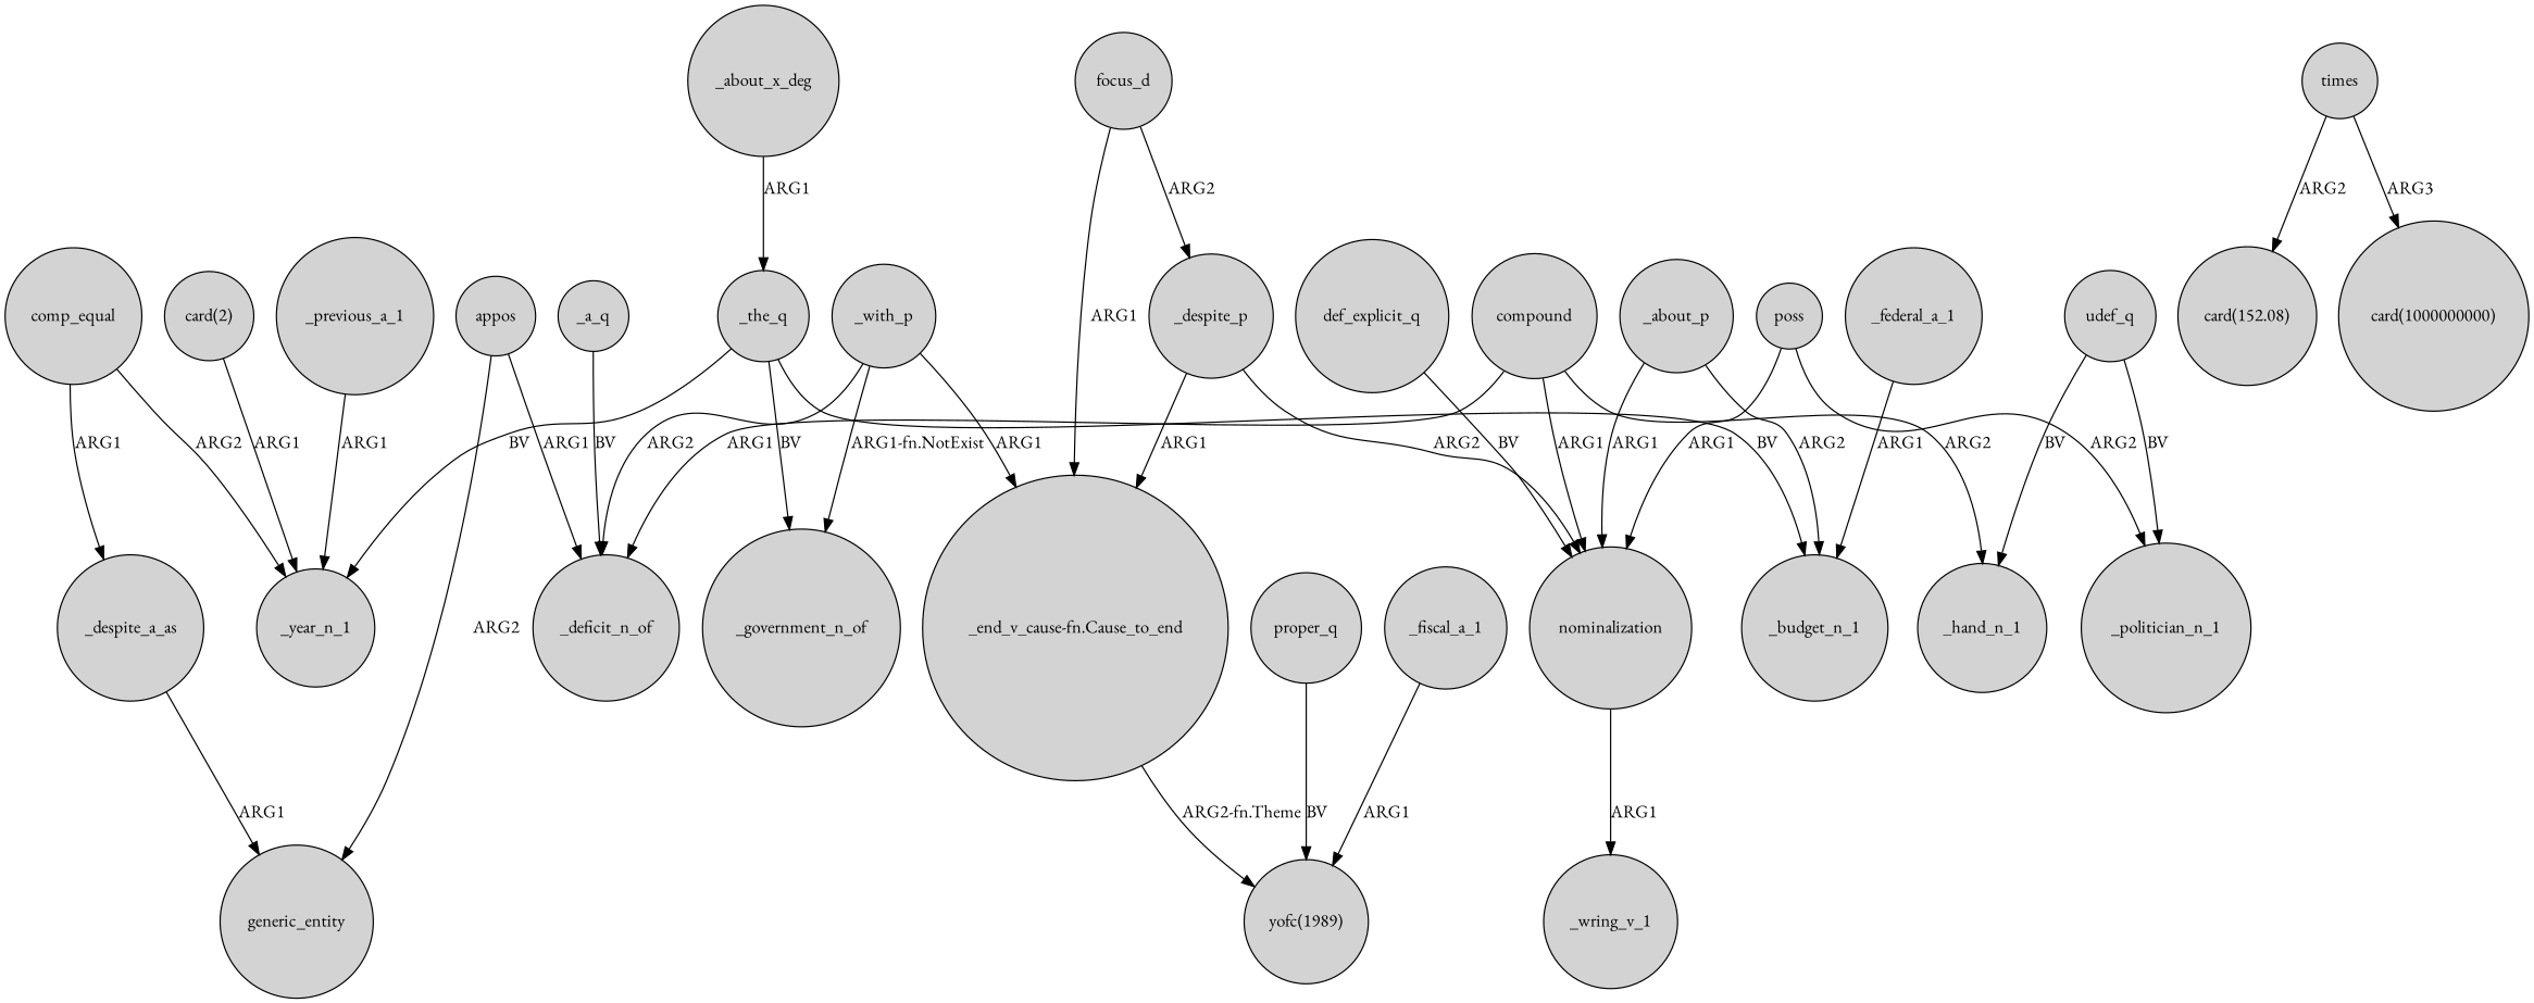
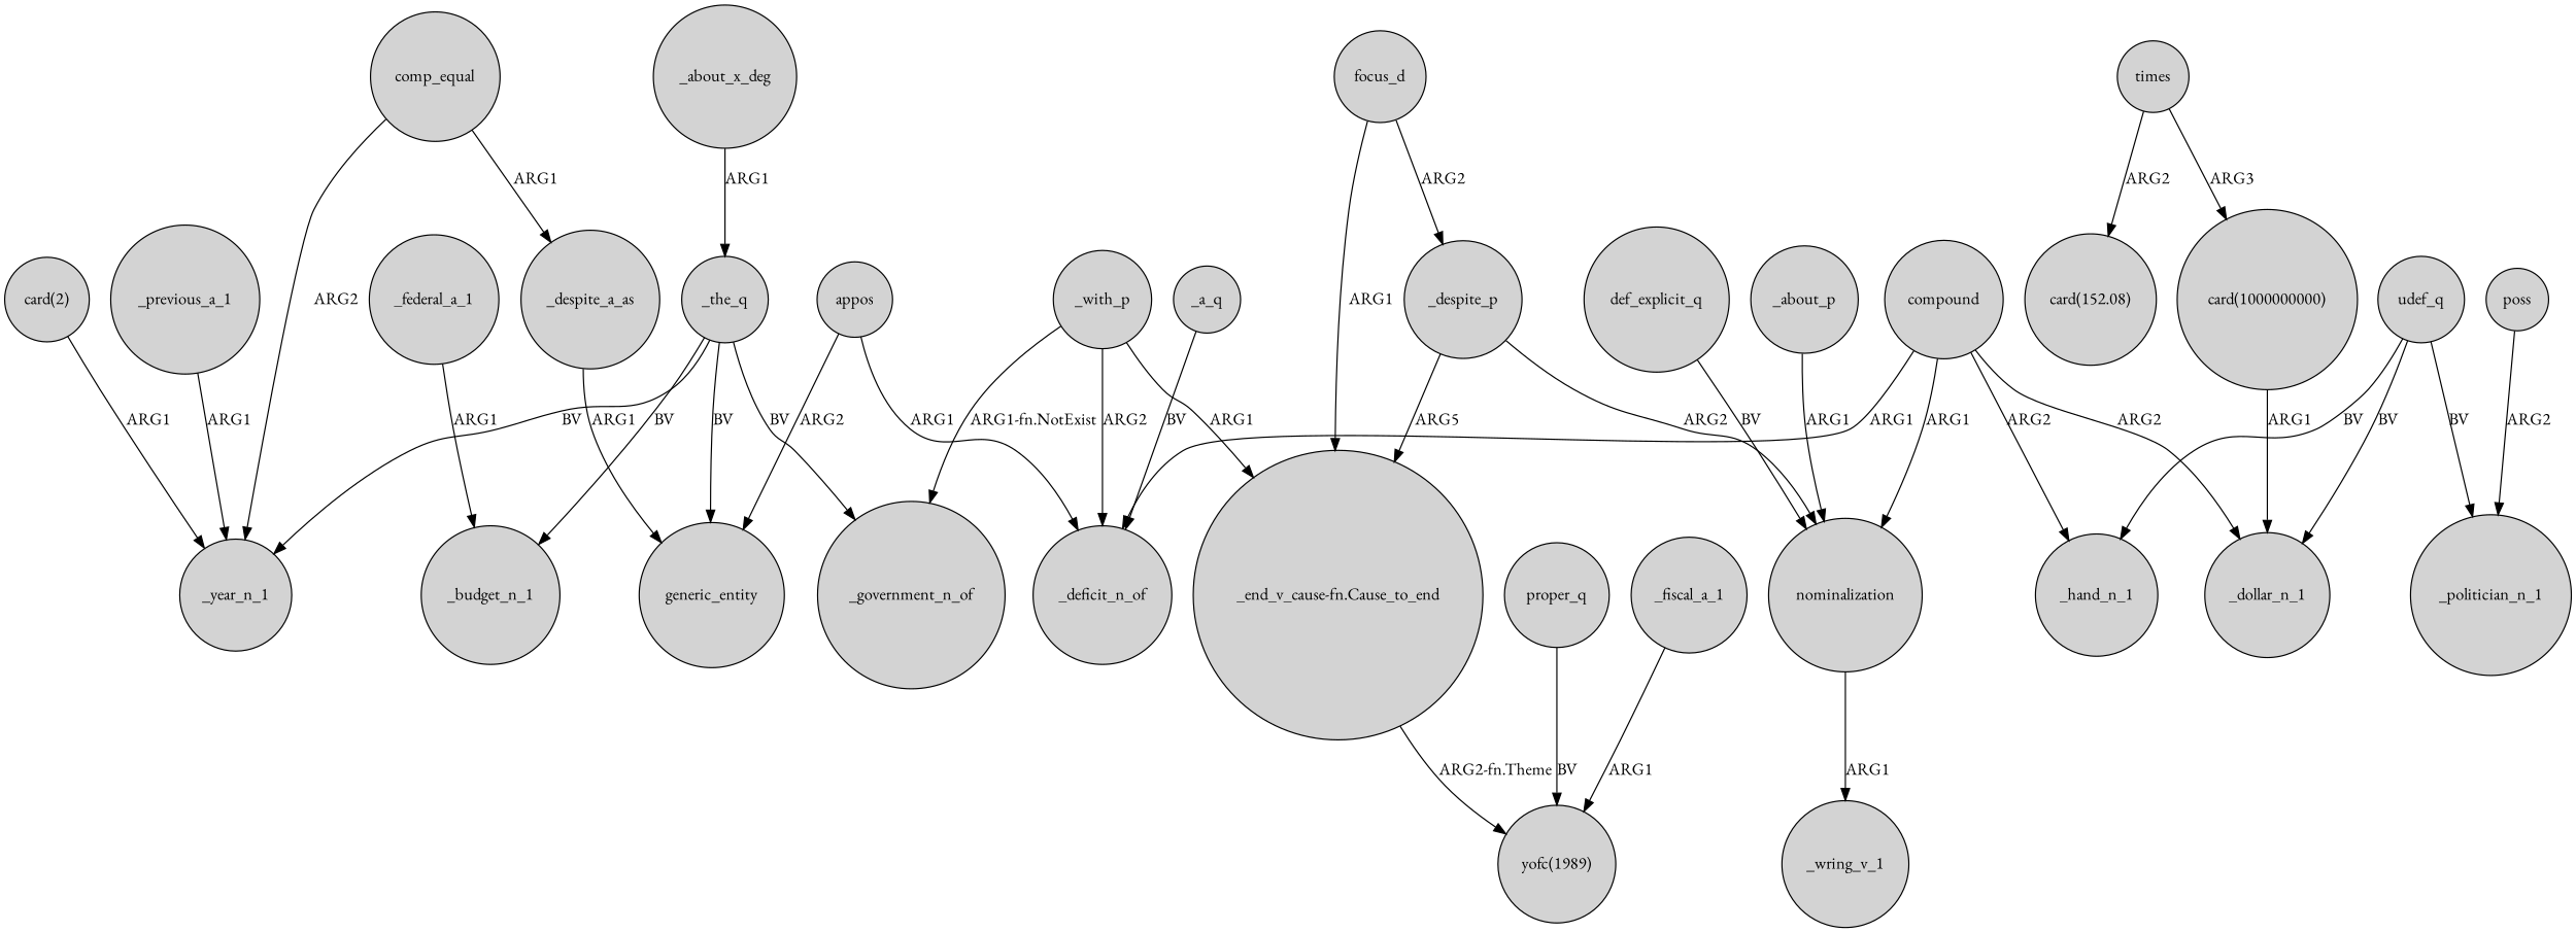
  digraph {
    fontname="EB Garamond"
    node [fontname="EB Garamond" shape=circle style=filled]
    edge [fontname="EB Garamond"]
    _the_q
    generic_entity
    _year_n_1
    _budget_n_1
    _government_n_of
    comp_equal
    n7 [label=_despite_a_as]
    poss
    _politician_n_1
    nominalization
    _wring_v_1
    _despite_p
    "_end_v_cause-fn.Cause_to_end"
    "yofc(1989)"
    _with_p
    _deficit_n_of
    compound
    _hand_n_1
+   _dollar_n_1
    _about_p
    focus_d
    appos
    times
    "card(152.08)"
    "card(1000000000)"
    udef_q
    proper_q
    "card(2)"
    _a_q
    _fiscal_a_1
    _federal_a_1
    def_explicit_q
    _previous_a_1
    _about_x_deg
+   _the_q -> generic_entity [label=BV]
    _the_q -> _year_n_1 [label=BV]
    _the_q -> _budget_n_1 [label=BV]
    _the_q -> _government_n_of [label=BV]
    comp_equal -> _year_n_1 [label=ARG2]
    comp_equal -> n7 [label=ARG1]
    n7 -> generic_entity [label=ARG1]
    poss -> _politician_n_1 [label=ARG2]
-   poss -> nominalization [label=ARG1]
    nominalization -> _wring_v_1 [label=ARG1]
    _despite_p -> nominalization [label=ARG2]
-   _despite_p -> "_end_v_cause-fn.Cause_to_end" [label=ARG1]
+   _despite_p -> "_end_v_cause-fn.Cause_to_end" [label=ARG5]
    "_end_v_cause-fn.Cause_to_end" -> "yofc(1989)" [label="ARG2-fn.Theme"]
    _with_p -> _government_n_of [label="ARG1-fn.NotExist"]
    _with_p -> "_end_v_cause-fn.Cause_to_end" [label=ARG1]
    _with_p -> _deficit_n_of [label=ARG2]
    compound -> nominalization [label=ARG1]
    compound -> _deficit_n_of [label=ARG1]
    compound -> _hand_n_1 [label=ARG2]
-   _about_p -> _budget_n_1 [label=ARG2]
+   compound -> _dollar_n_1 [label=ARG2]
    _about_p -> nominalization [label=ARG1]
    focus_d -> _despite_p [label=ARG2]
    focus_d -> "_end_v_cause-fn.Cause_to_end" [label=ARG1]
    appos -> generic_entity [label=ARG2]
    appos -> _deficit_n_of [label=ARG1]
    times -> "card(152.08)" [label=ARG2]
    times -> "card(1000000000)" [label=ARG3]
+   "card(1000000000)" -> _dollar_n_1 [label=ARG1]
    udef_q -> _politician_n_1 [label=BV]
    udef_q -> _hand_n_1 [label=BV]
+   udef_q -> _dollar_n_1 [label=BV]
    proper_q -> "yofc(1989)" [label=BV]
    "card(2)" -> _year_n_1 [label=ARG1]
    _a_q -> _deficit_n_of [label=BV]
    _fiscal_a_1 -> "yofc(1989)" [label=ARG1]
    _federal_a_1 -> _budget_n_1 [label=ARG1]
    def_explicit_q -> nominalization [label=BV]
    _previous_a_1 -> _year_n_1 [label=ARG1]
    _about_x_deg -> _the_q [label=ARG1]
  }
